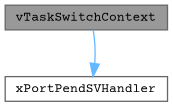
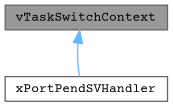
  digraph {
    rankdir=TB
    fontname="Courier Prime"
    node [fontname="Courier Prime" fontsize=10 shape=box style=filled]
    n1 [color=gray40 fillcolor=grey60 fontcolor=black height=0.2 label=vTaskSwitchContext width=0.4]
    n2 [color=grey40 fillcolor=white height=0.2 label=xPortPendSVHandler width=0.4]
-   n2 -> n1 [color=steelblue1 dir=back fontname="Courier Prime" fontsize=10 labelfontname=Helvetica labelfontsize=10 style=solid]
+   n1 -> n2 [color=steelblue1 dir=back fontname="Courier Prime" fontsize=10 labelfontname=Helvetica labelfontsize=10 style=solid]
  }
